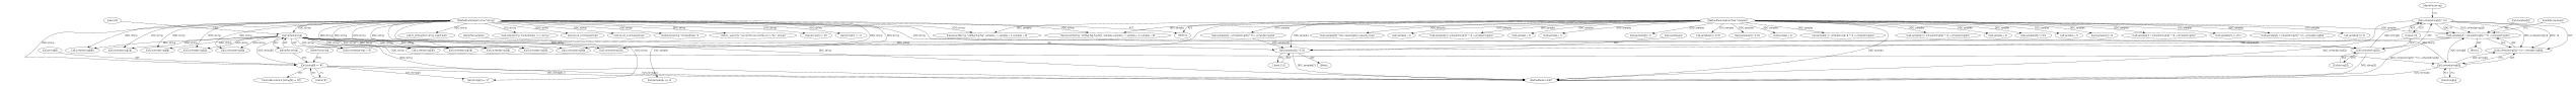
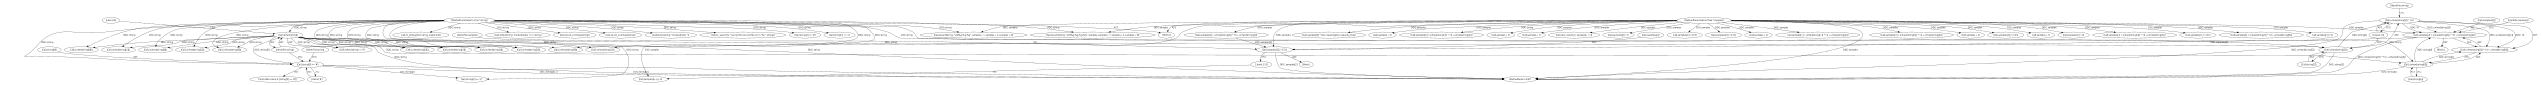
  digraph {
    fontname=Ubuntu
    node [fontname=Ubuntu]
    edge [fontname=Ubuntu]
    n1 [label="(Call,samples[2] = unhex(string[5]) * 16 + unhex(string[6]))"]
    n2 [label="(Call,samples[2] /= 255)"]
    n3 [label="(Block,)"]
    n4 [label="(Call,unhex(string[5]) * 16 + unhex(string[6]))"]
    n5 [label="(MethodReturn,RET)"]
    n6 [label="(Block,)"]
    n7 [label="(Literal,255)"]
    n8 [label="(Call,unhex(string[6]))"]
    n9 [label="(Call,unhex(string[5]) * 16)"]
    n10 [label="(Literal,16)"]
    n11 [label="(Call,unhex(string[5]))"]
    n12 [label="(Call,string[5])"]
    n13 [label="(Call,strlen(string))"]
    n14 [label="(Call,unhex(string[1]))"]
    n15 [label="(Identifier,string)"]
    n16 [label="(Call,unhex(string[2]))"]
    n17 [label="(Call,unhex(string[4]))"]
    n18 [label="(Call,unhex(string[3]))"]
    n19 [label="(Call,unhex(string[3]))"]
    n20 [label="(Call,unhex(string[1]))"]
    n21 [label="(Call,unhex(string[8]))"]
-   n22 [label="(Call,commas(string) == 9)"]
+   n22 [label="(Call,strlen(string) == 9)"]
    n23 [label="(Call,unhex(string[6]))"]
    n24 [label="(Call,unhex(string[5]))"]
    n25 [label="(Call,unhex(string[2]))"]
    n26 [label="(Call,unhex(string[4]))"]
    n27 [label="(Call,string[6])"]
    n28 [label="(Call,string[0] == '#')"]
    n29 [label="(Literal,'#')"]
    n30 [label="(ControlStructure,if (string[0] == '#'))"]
    n31 [label="(Call,string[0] == 's')"]
    n32 [label="(MethodParameterIn,char *string)"]
    n33 [label="(Call,fz_strlcpy(buf, string, sizeof buf))"]
    n34 [label="(Call,strstr(string, \"ContextColor \") == string)"]
    n35 [label="(Call,count_commas(string))"]
    n36 [label="(Call,count_commas(string))"]
    n37 [label="(Call,sscanf(string, \"sc#%g,%g,%g\", samples + 1, samples + 2, samples + 3))"]
    n38 [label="(Call,strstr(string, \"ContextColor \"))"]
    n39 [label="(Call,fz_warn(ctx, \"cannot find icc profile uri in '%s'\", string))"]
    n40 [label="(Call,sscanf(string, \"sc#%g,%g,%g,%g\", samples, samples + 1, samples + 2, samples + 3))"]
    n41 [label="(Call,string[2] == '#')"]
    n42 [label="(Call,string[1] == 'c')"]
    1000103
    n44 [label="(MethodParameterIn,float *samples)"]
    n45 [label="(Call,samples[0] = 1)"]
    n46 [label="(Call,samples[2] = unhex(string[3]) * 16 + unhex(string[4]))"]
    n47 [label="(Call,samples[0] = 255)"]
    n48 [label="(Call,samples[3] /= 255)"]
    n49 [label="(Call,samples + 2)"]
    n50 [label="(Call,samples[i++] = 0)"]
    n51 [label="(Call,samples[1] = unhex(string[1]) * 16 + unhex(string[2]))"]
    n52 [label="(Call,samples[3] = unhex(string[5]) * 16 + unhex(string[6]))"]
    n53 [label="(Call,samples + 2)"]
    n54 [label="(Call,samples[0] /= 255)"]
    n55 [label="(Call,samples + 1)"]
    n56 [label="(Call,samples[1] = 0)"]
    n57 [label="(Call,samples[1] = unhex(string[3]) * 16 + unhex(string[4]))"]
    n58 [label="(Call,samples[1] /= 255)"]
    n59 [label="(Call,samples[3] = unhex(string[7]) * 16 + unhex(string[8]))"]
    n60 [label="(Call,samples[3] = 0)"]
    n61 [label="(Call,samples[0] * doc->opacity[doc->opacity_top])"]
    n62 [label="(Call,samples + 3)"]
    n63 [label="(Call,samples[0] = unhex(string[1]) * 16 + unhex(string[2]))"]
    n64 [label="(Call,samples + 3)"]
    n65 [label="(Call,samples + 1)"]
+   n66 [label="(Call,doc->color[i] = samples[i + 1])"]
    n67 [label="(Identifier,samples)"]
    n68 [label="(Call,samples[2])"]
    n69 [label="(Call,samples[2])"]
    n70 [label="(Identifier,samples)"]
    n71 [label="(Identifier,string)"]
    n72 [label="(Identifier,string)"]
    n73 [label="(Literal,9)"]
    n74 [label="(Call,string[0])"]
    n1 -> n2 [label="DDG: samples[2]"]
    n1 -> n3 [label="AST: "]
    n1 -> n4 [label="CFG: "]
    n1 -> n5 [label="DDG: unhex(string[5]) * 16 + unhex(string[6])"]
    n2 -> n5 [label="DDG: samples[2]"]
    n2 -> n6 [label="AST: "]
    n2 -> n7 [label="CFG: "]
    n4 -> n1 [label="AST: "]
    n4 -> n8 [label="CFG: "]
-   n7 -> n2 [label="AST: "]
+   n7 -> n50 [label="AST: "]
    n8 -> n1 [label="DDG: string[6]"]
    n8 -> n4 [label="AST: "]
    n8 -> n4 [label="DDG: string[6]"]
    n8 -> n5 [label="DDG: string[6]"]
    n8 -> n27 [label="CFG: "]
    n9 -> n1 [label="DDG: unhex(string[5])"]
    n9 -> n1 [label="DDG: 16"]
    n9 -> n4 [label="AST: "]
    n9 -> n4 [label="DDG: unhex(string[5])"]
    n9 -> n4 [label="DDG: 16"]
    n9 -> n5 [label="DDG: unhex(string[5])"]
    n9 -> n10 [label="CFG: "]
    n10 -> n9 [label="AST: "]
    n10 -> n11 [label="CFG: "]
    n11 -> n5 [label="DDG: string[5]"]
    n11 -> n9 [label="AST: "]
    n11 -> n9 [label="DDG: string[5]"]
    n11 -> n12 [label="CFG: "]
    n12 -> n11 [label="AST: "]
    n13 -> n5 [label="DDG: string"]
    n13 -> n8 [label="DDG: string"]
    n13 -> n11 [label="DDG: string"]
    n13 -> n14 [label="DDG: string"]
    n13 -> n15 [label="CFG: "]
    n13 -> n16 [label="DDG: string"]
    n13 -> n17 [label="DDG: string"]
    n13 -> n18 [label="DDG: string"]
    n13 -> n19 [label="DDG: string"]
    n13 -> n20 [label="DDG: string"]
    n13 -> n21 [label="DDG: string"]
    n13 -> n22 [label="AST: "]
    n13 -> n22 [label="DDG: string"]
    n13 -> n23 [label="DDG: string"]
    n13 -> n24 [label="DDG: string"]
    n13 -> n25 [label="DDG: string"]
    n13 -> n26 [label="DDG: string"]
    n15 -> n13 [label="AST: "]
    n15 -> n28 [label="CFG: "]
    n27 -> n8 [label="AST: "]
    n28 -> n5 [label="DDG: string[0] == '"]
    n28 -> n5 [label="DDG: string[0]"]
    n28 -> n13 [label="DDG: string[0]"]
    n28 -> n29 [label="CFG: "]
    n28 -> n30 [label="AST: "]
    n28 -> n31 [label="DDG: string[0]"]
    n29 -> n28 [label="AST: "]
    n32 -> n5 [label="DDG: string"]
    n32 -> n8 [label="DDG: string"]
    n32 -> n11 [label="DDG: string"]
    n32 -> n13 [label="DDG: string"]
    n32 -> n14 [label="DDG: string"]
    n32 -> n16 [label="DDG: string"]
    n32 -> n17 [label="DDG: string"]
    n32 -> n18 [label="DDG: string"]
    n32 -> n19 [label="DDG: string"]
    n32 -> n20 [label="DDG: string"]
    n32 -> n21 [label="DDG: string"]
    n32 -> n23 [label="DDG: string"]
    n32 -> n24 [label="DDG: string"]
    n32 -> n25 [label="DDG: string"]
    n32 -> n26 [label="DDG: string"]
    n32 -> n28 [label="DDG: string"]
    n32 -> n31 [label="DDG: string"]
    n32 -> n33 [label="DDG: string"]
    n32 -> n34 [label="DDG: string"]
    n32 -> n35 [label="DDG: string"]
    n32 -> n36 [label="DDG: string"]
    n32 -> n37 [label="DDG: string"]
    n32 -> n38 [label="DDG: string"]
    n32 -> n39 [label="DDG: string"]
    n32 -> n40 [label="DDG: string"]
    n32 -> n41 [label="DDG: string"]
    n32 -> n42 [label="DDG: string"]
    n32 -> 1000103 [label="AST: "]
    n44 -> n1 [label="DDG: samples"]
    n44 -> n2 [label="DDG: samples"]
    n44 -> n5 [label="DDG: samples"]
    n44 -> n37 [label="DDG: samples"]
    n44 -> n40 [label="DDG: samples"]
    n44 -> 1000103 [label="AST: "]
    n44 -> n45 [label="DDG: samples"]
    n44 -> n46 [label="DDG: samples"]
    n44 -> n47 [label="DDG: samples"]
    n44 -> n48 [label="DDG: samples"]
    n44 -> n49 [label="DDG: samples"]
    n44 -> n50 [label="DDG: samples"]
    n44 -> n51 [label="DDG: samples"]
    n44 -> n52 [label="DDG: samples"]
    n44 -> n53 [label="DDG: samples"]
    n44 -> n54 [label="DDG: samples"]
    n44 -> n55 [label="DDG: samples"]
    n44 -> n56 [label="DDG: samples"]
    n44 -> n57 [label="DDG: samples"]
    n44 -> n58 [label="DDG: samples"]
    n44 -> n59 [label="DDG: samples"]
    n44 -> n60 [label="DDG: samples"]
    n44 -> n61 [label="DDG: samples"]
    n44 -> n62 [label="DDG: samples"]
-   n44 -> n63 [label="DDG: samples"]
+   n44 -> n63 [label="DDG: string"]
    n44 -> n64 [label="DDG: samples"]
    n44 -> n65 [label="DDG: samples"]
+   n44 -> n66 [label="DDG: samples"]
    n46 -> n2 [label="DDG: samples[2]"]
    n67 -> n2 [label="CFG: "]
    n68 -> n1 [label="AST: "]
    n69 -> n2 [label="AST: "]
    n70 -> n1 [label="CFG: "]
    n71 -> n28 [label="CFG: "]
    n72 -> n9 [label="CFG: "]
    n73 -> n13 [label="CFG: "]
    n74 -> n28 [label="AST: "]
  }
